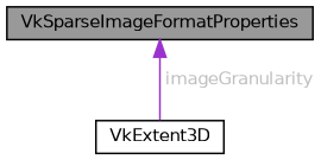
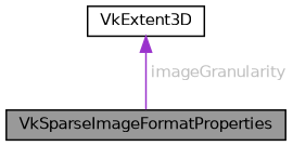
  digraph {
    node [color=black fontname=Helvetica fontsize=10 shape=box style=filled]
    n1 [fillcolor=grey60 fontcolor=black height=0.2 label=VkSparseImageFormatProperties width=0.4]
    n2 [fillcolor=white height=0.2 label=VkExtent3D width=0.4]
-   n1 -> n2 [color=darkorchid3 dir=back fontcolor=grey fontname=Helvetica fontsize=10 label=" imageGranularity" labelfontname=Helvetica labelfontsize=10 style=solid]
+   n2 -> n1 [color=darkorchid3 dir=back fontcolor=grey fontname=Helvetica fontsize=10 label=" imageGranularity" labelfontname=Helvetica labelfontsize=10 style=solid]
  }
